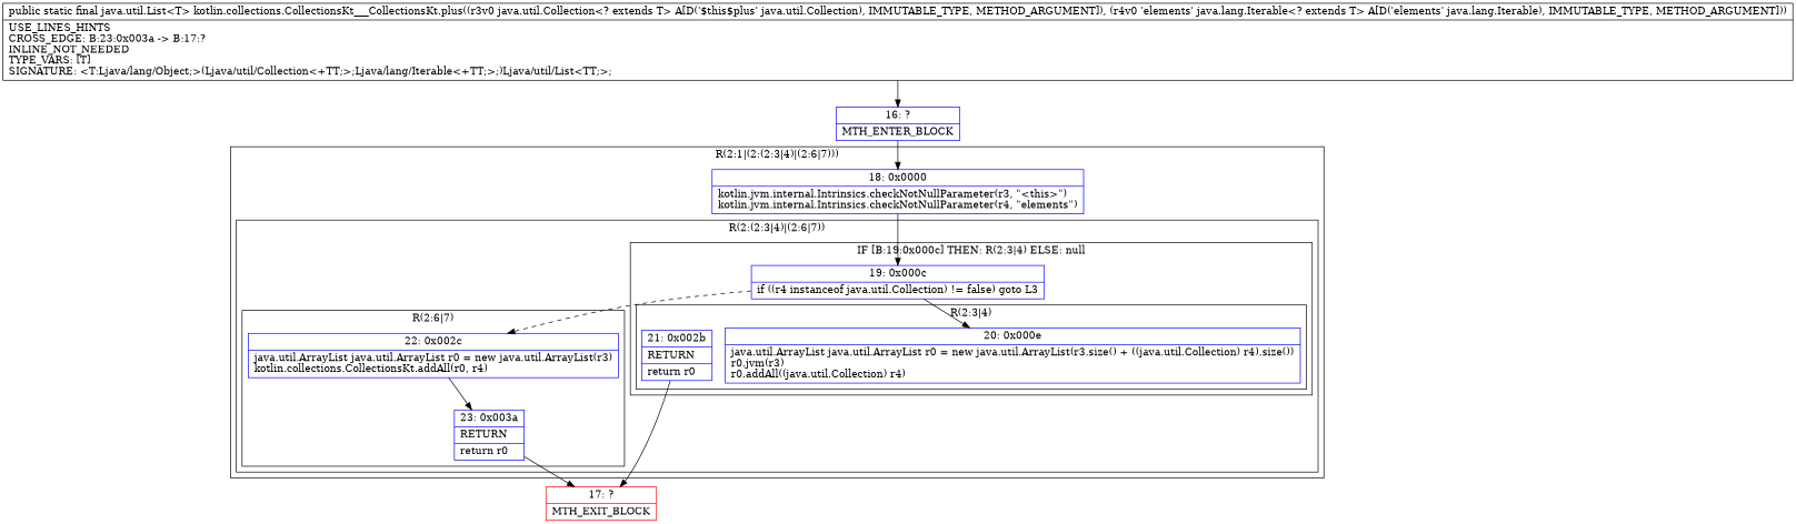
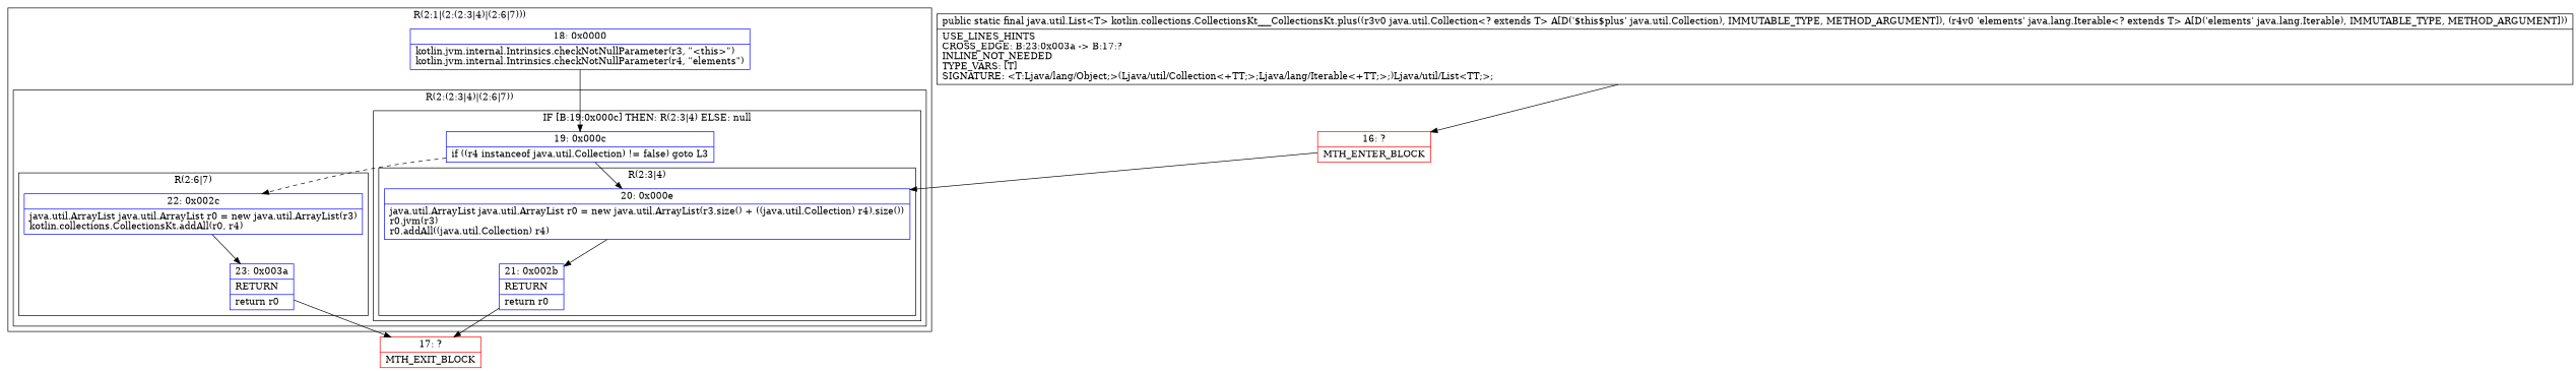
  digraph {
    node [color=blue shape=record]
    n1 [label="{20\:\ 0x000e|java.util.ArrayList java.util.ArrayList r0 = new java.util.ArrayList(r3.size() + ((java.util.Collection) r4).size())\lr0.jvm(r3)\lr0.addAll((java.util.Collection) r4)\l}"]
    n2 [label="{21\:\ 0x002b|RETURN\l|return r0\l}"]
    n3 [label="{19\:\ 0x000c|if ((r4 instanceof java.util.Collection) != false) goto L3\l}"]
    n4 [label="{22\:\ 0x002c|java.util.ArrayList java.util.ArrayList r0 = new java.util.ArrayList(r3)\lkotlin.collections.CollectionsKt.addAll(r0, r4)\l}"]
    n5 [label="{23\:\ 0x003a|RETURN\l|return r0\l}"]
    n6 [label="{18\:\ 0x0000|kotlin.jvm.internal.Intrinsics.checkNotNullParameter(r3, \"\<this\>\")\lkotlin.jvm.internal.Intrinsics.checkNotNullParameter(r4, \"elements\")\l}"]
    n7 [color=red label="{17\:\ ?|MTH_EXIT_BLOCK\l}"]
-   n8 [label="{16\:\ ?|MTH_ENTER_BLOCK\l}"]
+   n8 [color=red label="{16\:\ ?|MTH_ENTER_BLOCK\l}"]
    n9 [label="{public static final java.util.List\<T\> kotlin.collections.CollectionsKt___CollectionsKt.plus((r3v0 java.util.Collection\<? extends T\> A[D('$this$plus' java.util.Collection), IMMUTABLE_TYPE, METHOD_ARGUMENT]), (r4v0 'elements' java.lang.Iterable\<? extends T\> A[D('elements' java.lang.Iterable), IMMUTABLE_TYPE, METHOD_ARGUMENT]))  | USE_LINES_HINTS\lCROSS_EDGE: B:23:0x003a \-\> B:17:?\lINLINE_NOT_NEEDED\lTYPE_VARS: [T]\lSIGNATURE: \<T:Ljava\/lang\/Object;\>(Ljava\/util\/Collection\<+TT;\>;Ljava\/lang\/Iterable\<+TT;\>;)Ljava\/util\/List\<TT;\>;\l}" color=""]
    subgraph cluster_1 {
      label="R(2:1|(2:(2:3|4)|(2:6|7)))"
      n6
      subgraph cluster_2 {
        label="R(2:(2:3|4)|(2:6|7))"
        subgraph cluster_3 {
          label="IF [B:19:0x000c] THEN: R(2:3|4) ELSE: null"
          n3
          subgraph cluster_4 {
            label="R(2:3|4)"
            n1
            n2
          }
        }
        subgraph cluster_5 {
          label="R(2:6|7)"
          n4
          n5
        }
      }
    }
+   n1 -> n2
    n2 -> n7
    n3 -> n1
    n3 -> n4 [style=dashed]
    n4 -> n5
    n5 -> n7
    n6 -> n3
-   n8 -> n6
+   n8 -> n1
    n9 -> n8
  }
